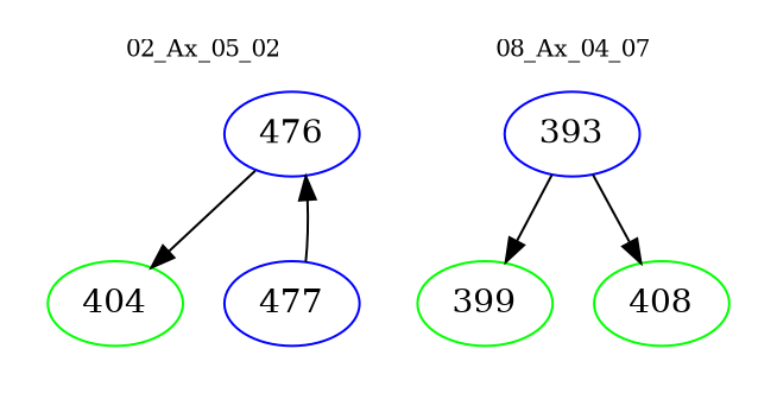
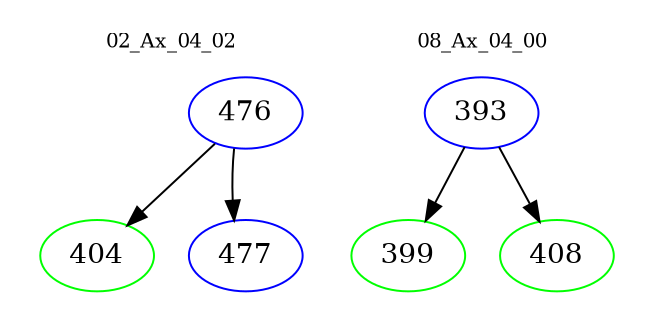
  digraph {
    node [color=blue]
    edge [color=black]
    n1 [label=476]
    n2 [color=green label=404]
    n3 [label=477]
    n4 [label=393]
    n5 [color=green label=399]
    n6 [color=green label=408]
    subgraph cluster_1 {
      color=white
      fontsize=10
-     label="02_Ax_05_02"
+     label="02_Ax_04_02"
      n1
      n2
      n3
    }
    subgraph cluster_2 {
      color=white
      fontsize=10
-     label="08_Ax_04_07"
+     label="08_Ax_04_00"
      n4
      n5
      n6
    }
    n1 -> n2
-   n3 -> n1
+   n1 -> n3
    n4 -> n5
    n4 -> n6
  }
